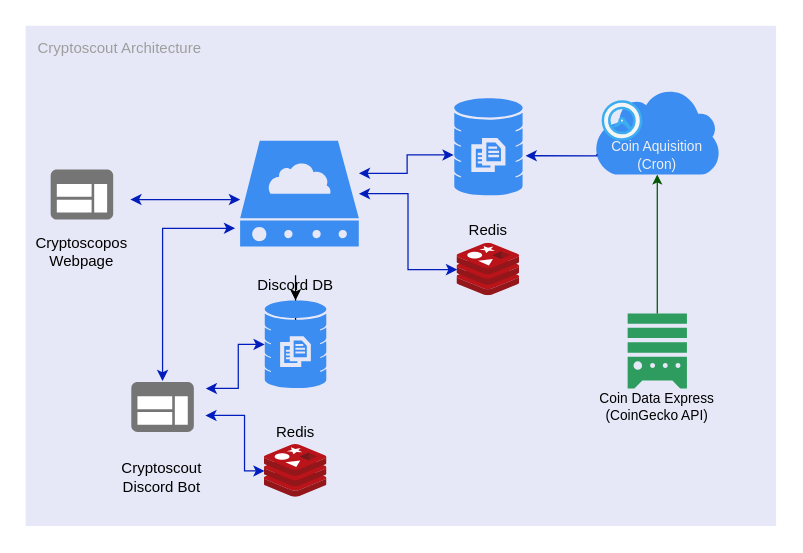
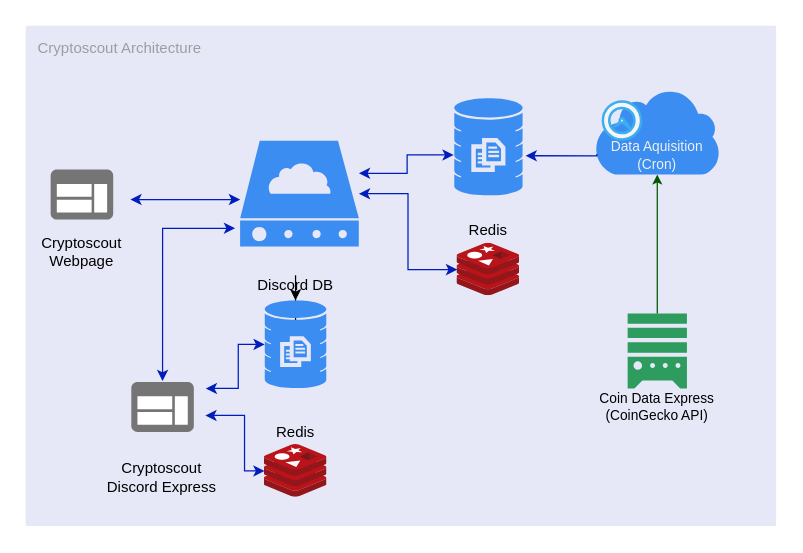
  <mxCell id="0" style=";html=1;" />
  <mxCell id="1" style=";html=1;" parent="0" />
  <mxCell id="2" value="Cryptoscout Architecture" style="sketch=0;points=[[0,0,0],[0.25,0,0],[0.5,0,0],[0.75,0,0],[1,0,0],[1,0.25,0],[1,0.5,0],[1,0.75,0],[1,1,0],[0.75,1,0],[0.5,1,0],[0.25,1,0],[0,1,0],[0,0.75,0],[0,0.5,0],[0,0.25,0]];rounded=1;absoluteArcSize=1;arcSize=2;html=1;strokeColor=none;gradientColor=none;shadow=0;dashed=0;fontSize=12;fontColor=#9E9E9E;align=left;verticalAlign=top;spacing=10;spacingTop=-4;fillColor=#E7E8F7;" parent="1" vertex="1"><mxGeometry x="20" y="20" width="600" height="400" as="geometry" /></mxCell>
  <mxCell id="3" style="edgeStyle=orthogonalEdgeStyle;rounded=0;orthogonalLoop=1;jettySize=auto;html=1;entryX=-0.042;entryY=0.828;entryDx=0;entryDy=0;startArrow=classic;startFill=1;fillColor=#0050ef;strokeColor=#001DBC;targetPerimeterSpacing=0;spacing=2;entryPerimeter=0;exitX=0.5;exitY=0.13;exitDx=0;exitDy=0;exitPerimeter=0;" parent="1" source="4" target="9" edge="1"><mxGeometry relative="1" as="geometry"><Array as="points"><mxPoint x="130" y="182" /></Array></mxGeometry></mxCell>
- <mxCell id="4" value="Cryptoscout&#10;Discord Bot" style="strokeColor=none;shadow=1;strokeWidth=1;rounded=1;absoluteArcSize=1;arcSize=2;labelPosition=center;verticalLabelPosition=middle;align=center;verticalAlign=bottom;spacingLeft=0;fontColor=#000000;fontSize=12;whiteSpace=wrap;spacingBottom=2;fillColor=none;points=[[0,0,0,0,0],[0,0.25,0,0,0],[0,0.5,0,0,0],[0,0.75,0,0,0],[0,1,0,0,0],[0.24,0,0,0,0],[0.24,1,0,0,0],[0.5,0.13,0,0,0],[0.5,1,0,0,0],[0.76,0,0,0,0],[0.76,1,0,0,0],[0.88,0.38,0,0,0],[1,0,0,0,0],[1,0.25,0,0,0],[1,0.75,0,0,0],[1,1,0,0,0]];" parent="1" vertex="1"><mxGeometry x="84.47" y="289.79" width="90" height="110" as="geometry" /></mxCell>
+ <mxCell id="4" value="Cryptoscout&#10;Discord Express" style="strokeColor=none;shadow=1;strokeWidth=1;rounded=1;absoluteArcSize=1;arcSize=2;labelPosition=center;verticalLabelPosition=middle;align=center;verticalAlign=bottom;spacingLeft=0;fontColor=#000000;fontSize=12;whiteSpace=wrap;spacingBottom=2;fillColor=none;points=[[0,0,0,0,0],[0,0.25,0,0,0],[0,0.5,0,0,0],[0,0.75,0,0,0],[0,1,0,0,0],[0.24,0,0,0,0],[0.24,1,0,0,0],[0.5,0.13,0,0,0],[0.5,1,0,0,0],[0.76,0,0,0,0],[0.76,1,0,0,0],[0.88,0.38,0,0,0],[1,0,0,0,0],[1,0.25,0,0,0],[1,0.75,0,0,0],[1,1,0,0,0]];" parent="1" vertex="1"><mxGeometry x="84.47" y="289.79" width="90" height="110" as="geometry" /></mxCell>
  <mxCell id="5" value="" style="sketch=0;dashed=0;connectable=0;html=1;fillColor=#757575;strokeColor=none;shape=mxgraph.gcp2.application;part=1;" parent="4" vertex="1"><mxGeometry x="0.5" width="50" height="40" relative="1" as="geometry"><mxPoint x="-25" y="15" as="offset" /></mxGeometry></mxCell>
- <mxCell id="6" value="Cryptoscopos Webpage" style="strokeColor=none;shadow=1;strokeWidth=1;rounded=1;absoluteArcSize=1;arcSize=2;labelPosition=center;verticalLabelPosition=middle;align=center;verticalAlign=bottom;spacingLeft=0;fontColor=#000000;fontSize=12;whiteSpace=wrap;spacingBottom=2;fillColor=none;points=[[0,0,0,0,0],[0,0.25,0,0,0],[0,0.5,0,0,0],[0,0.75,0,0,0],[0,1,0,0,0],[0.24,0,0,0,0],[0.24,1,0,0,0],[0.5,0,0,0,0],[0.5,1,0,0,0],[0.76,0,0,0,0],[0.76,1,0,0,0],[0.93,0.39,0,0,0],[1,0,0,0,0],[1,0.25,0,0,0],[1,0.75,0,0,0],[1,1,0,0,0]];" parent="1" vertex="1"><mxGeometry x="20" y="120" width="90" height="100" as="geometry" /></mxCell>
+ <mxCell id="6" value="Cryptoscout Webpage" style="strokeColor=none;shadow=1;strokeWidth=1;rounded=1;absoluteArcSize=1;arcSize=2;labelPosition=center;verticalLabelPosition=middle;align=center;verticalAlign=bottom;spacingLeft=0;fontColor=#000000;fontSize=12;whiteSpace=wrap;spacingBottom=2;fillColor=none;points=[[0,0,0,0,0],[0,0.25,0,0,0],[0,0.5,0,0,0],[0,0.75,0,0,0],[0,1,0,0,0],[0.24,0,0,0,0],[0.24,1,0,0,0],[0.5,0,0,0,0],[0.5,1,0,0,0],[0.76,0,0,0,0],[0.76,1,0,0,0],[0.93,0.39,0,0,0],[1,0,0,0,0],[1,0.25,0,0,0],[1,0.75,0,0,0],[1,1,0,0,0]];" parent="1" vertex="1"><mxGeometry x="20" y="120" width="90" height="100" as="geometry" /></mxCell>
  <mxCell id="7" value="" style="sketch=0;dashed=0;connectable=0;html=1;fillColor=#757575;strokeColor=none;shape=mxgraph.gcp2.application;part=1;points=[];" parent="6" vertex="1"><mxGeometry x="0.5" width="50" height="40" relative="1" as="geometry"><mxPoint x="-25" y="15" as="offset" /></mxGeometry></mxCell>
  <mxCell id="8" value="" style="group" parent="1" vertex="1" connectable="0"><mxGeometry x="169.47" y="112" width="140" height="116" as="geometry" /></mxCell>
  <mxCell id="9" value="" style="sketch=0;html=1;aspect=fixed;strokeColor=none;shadow=0;align=center;verticalAlign=top;fillColor=#3B8DF1;shape=mxgraph.gcp2.cloud_server" parent="8" vertex="1"><mxGeometry x="22" width="94.94" height="84.5" as="geometry" /></mxCell>
  <mxCell id="10" value="" style="group" parent="1" vertex="1" connectable="0"><mxGeometry x="339.19" y="45" width="101.62" height="111" as="geometry" /></mxCell>
  <mxCell id="11" value="" style="sketch=0;html=1;aspect=fixed;strokeColor=none;shadow=0;align=center;verticalAlign=top;fillColor=#3B8DF1;shape=mxgraph.gcp2.database_3;fontColor=#000000;" parent="10" vertex="1"><mxGeometry x="23.451" y="32.831" width="54.718" height="78.169" as="geometry" /></mxCell>
  <mxCell id="12" value="" style="group" parent="1" vertex="1" connectable="0"><mxGeometry x="460" y="250" width="130" height="90" as="geometry" /></mxCell>
  <mxCell id="13" value="" style="sketch=0;html=1;aspect=fixed;strokeColor=none;shadow=0;align=center;verticalAlign=top;fillColor=#2D9C5E;shape=mxgraph.gcp2.external_data_resource;fontSize=11;fontColor=#000000;" parent="12" vertex="1"><mxGeometry x="41.3" width="47.4" height="60" as="geometry" /></mxCell>
  <mxCell id="14" value="&lt;font color=&quot;#000000&quot;&gt;Coin Data Express (CoinGecko API)&lt;/font&gt;" style="text;html=1;strokeColor=none;fillColor=none;align=center;verticalAlign=middle;whiteSpace=wrap;rounded=0;fontSize=11;" parent="12" vertex="1"><mxGeometry y="60" width="130" height="30" as="geometry" /></mxCell>
  <mxCell id="15" style="edgeStyle=orthogonalEdgeStyle;rounded=0;orthogonalLoop=1;jettySize=auto;html=1;fontSize=11;fontColor=#000000;startArrow=none;startFill=0;endSize=5;targetPerimeterSpacing=0;strokeColor=#005700;strokeWidth=1;fillColor=#008a00;entryX=0.5;entryY=1;entryDx=0;entryDy=0;" parent="1" source="13" target="19" edge="1"><mxGeometry relative="1" as="geometry"><Array as="points"><mxPoint x="525" y="190" /><mxPoint x="525" y="190" /></Array></mxGeometry></mxCell>
  <mxCell id="16" value="" style="group" parent="1" vertex="1" connectable="0"><mxGeometry x="460" y="70" width="130" height="99" as="geometry" /></mxCell>
  <mxCell id="17" value="" style="sketch=0;html=1;aspect=fixed;strokeColor=none;shadow=0;align=center;verticalAlign=top;fillColor=#3B8DF1;shape=mxgraph.gcp2.cloud;fontSize=11;fontColor=#000000;" parent="16" vertex="1"><mxGeometry x="15" width="100" height="69" as="geometry" /></mxCell>
  <mxCell id="18" value="" style="sketch=0;html=1;aspect=fixed;strokeColor=#3CAEF0;shadow=0;align=center;verticalAlign=top;fillColor=#F5F5F5;shape=mxgraph.gcp2.clock;fontSize=11;fontColor=#333333;strokeWidth=2;rotation=90;" parent="16" vertex="1"><mxGeometry x="21.5" y="10.5" width="30.5" height="30.5" as="geometry" /></mxCell>
- <mxCell id="19" value="&lt;font&gt;Coin Aquisition (Cron)&lt;/font&gt;" style="text;html=1;strokeColor=none;fillColor=none;align=center;verticalAlign=middle;whiteSpace=wrap;rounded=0;fontSize=11;fontColor=#F0F0F0;" parent="16" vertex="1"><mxGeometry x="20" y="39" width="90" height="30" as="geometry" /></mxCell>
+ <mxCell id="19" value="&lt;font&gt;Data Aquisition (Cron)&lt;/font&gt;" style="text;html=1;strokeColor=none;fillColor=none;align=center;verticalAlign=middle;whiteSpace=wrap;rounded=0;fontSize=11;fontColor=#F0F0F0;" parent="16" vertex="1"><mxGeometry x="20" y="39" width="90" height="30" as="geometry" /></mxCell>
  <mxCell id="20" style="edgeStyle=orthogonalEdgeStyle;rounded=0;orthogonalLoop=1;jettySize=auto;html=1;entryX=1.043;entryY=0.59;entryDx=0;entryDy=0;entryPerimeter=0;fillColor=#0050ef;strokeColor=#001DBC;exitX=0.017;exitY=0.762;exitDx=0;exitDy=0;exitPerimeter=0;" parent="1" source="17" target="11" edge="1"><mxGeometry relative="1" as="geometry"><Array as="points"><mxPoint x="477" y="124" /></Array></mxGeometry></mxCell>
  <mxCell id="21" style="edgeStyle=orthogonalEdgeStyle;rounded=0;orthogonalLoop=1;jettySize=auto;html=1;startArrow=classic;startFill=1;fillColor=#0050ef;strokeColor=#001DBC;entryX=0.93;entryY=0.39;entryDx=0;entryDy=0;entryPerimeter=0;" parent="1" source="9" target="6" edge="1"><mxGeometry relative="1" as="geometry"><Array as="points"><mxPoint x="150" y="159" /><mxPoint x="150" y="159" /></Array></mxGeometry></mxCell>
  <mxCell id="22" value="" style="group" parent="1" vertex="1" connectable="0"><mxGeometry x="190" y="210" width="91.54" height="100" as="geometry" /></mxCell>
  <mxCell id="23" value="" style="edgeStyle=orthogonalEdgeStyle;rounded=0;orthogonalLoop=1;jettySize=auto;html=1;" parent="22" source="24" target="25" edge="1"><mxGeometry relative="1" as="geometry" /></mxCell>
  <mxCell id="24" value="&lt;font color=&quot;#000000&quot; style=&quot;font-size: 12px&quot;&gt;Discord DB&lt;/font&gt;" style="text;html=1;strokeColor=none;fillColor=none;align=center;verticalAlign=middle;whiteSpace=wrap;rounded=0;fontSize=15;" parent="22" vertex="1"><mxGeometry y="5" width="91.54" height="21.127" as="geometry" /></mxCell>
  <mxCell id="25" value="" style="sketch=0;html=1;aspect=fixed;strokeColor=none;shadow=0;align=center;verticalAlign=top;fillColor=#3B8DF1;shape=mxgraph.gcp2.database_3;fontColor=#000000;" parent="22" vertex="1"><mxGeometry x="21.125" y="29.577" width="49.291" height="70.415" as="geometry" /></mxCell>
  <mxCell id="26" style="edgeStyle=orthogonalEdgeStyle;rounded=0;orthogonalLoop=1;jettySize=auto;html=1;entryX=-0.008;entryY=0.582;entryDx=0;entryDy=0;entryPerimeter=0;fillColor=#0050ef;strokeColor=#001DBC;startArrow=classic;startFill=1;" parent="1" source="9" target="11" edge="1"><mxGeometry relative="1" as="geometry"><Array as="points"><mxPoint x="325" y="138" /><mxPoint x="325" y="123" /></Array></mxGeometry></mxCell>
  <mxCell id="27" style="edgeStyle=orthogonalEdgeStyle;rounded=0;orthogonalLoop=1;jettySize=auto;html=1;fontSize=12;startArrow=classic;startFill=1;fillColor=#0050ef;strokeColor=#001DBC;" parent="1" source="25" edge="1"><mxGeometry relative="1" as="geometry"><mxPoint x="164" y="310" as="targetPoint" /><Array as="points"><mxPoint x="190" y="275" /><mxPoint x="190" y="310" /><mxPoint x="164" y="310" /></Array></mxGeometry></mxCell>
  <mxCell id="28" value="" style="group" parent="1" vertex="1" connectable="0"><mxGeometry x="360" y="169" width="60" height="67" as="geometry" /></mxCell>
  <mxCell id="29" value="" style="sketch=0;aspect=fixed;html=1;points=[];align=center;image;fontSize=12;image=img/lib/mscae/Cache_Redis_Product.svg;" parent="28" vertex="1"><mxGeometry x="5" y="25" width="50" height="42" as="geometry" /></mxCell>
  <mxCell id="30" value="&lt;font color=&quot;#000000&quot;&gt;Redis&lt;/font&gt;" style="text;html=1;strokeColor=none;fillColor=none;align=center;verticalAlign=middle;whiteSpace=wrap;rounded=0;" parent="28" vertex="1"><mxGeometry width="60" height="30" as="geometry" /></mxCell>
  <mxCell id="31" style="edgeStyle=orthogonalEdgeStyle;rounded=0;orthogonalLoop=1;jettySize=auto;html=1;fontColor=#000000;fillColor=#0050ef;strokeColor=#001DBC;startArrow=classic;startFill=1;" parent="1" source="9" target="29" edge="1"><mxGeometry relative="1" as="geometry" /></mxCell>
  <mxCell id="32" value="" style="group" parent="1" vertex="1" connectable="0"><mxGeometry x="206" y="330" width="60" height="67" as="geometry" /></mxCell>
  <mxCell id="33" value="" style="sketch=0;aspect=fixed;html=1;points=[];align=center;image;fontSize=12;image=img/lib/mscae/Cache_Redis_Product.svg;" parent="32" vertex="1"><mxGeometry x="5" y="25" width="50" height="42" as="geometry" /></mxCell>
  <mxCell id="34" value="&lt;font color=&quot;#000000&quot;&gt;Redis&lt;/font&gt;" style="text;html=1;strokeColor=none;fillColor=none;align=center;verticalAlign=middle;whiteSpace=wrap;rounded=0;" parent="32" vertex="1"><mxGeometry width="60" height="30" as="geometry" /></mxCell>
  <mxCell id="35" style="edgeStyle=orthogonalEdgeStyle;rounded=0;orthogonalLoop=1;jettySize=auto;html=1;entryX=0.88;entryY=0.38;entryDx=0;entryDy=0;entryPerimeter=0;fontColor=#000000;fillColor=#0050ef;strokeColor=#001DBC;startArrow=classic;startFill=1;" parent="1" source="33" target="4" edge="1"><mxGeometry relative="1" as="geometry"><Array as="points"><mxPoint x="195" y="376" /><mxPoint x="195" y="332" /></Array></mxGeometry></mxCell>
